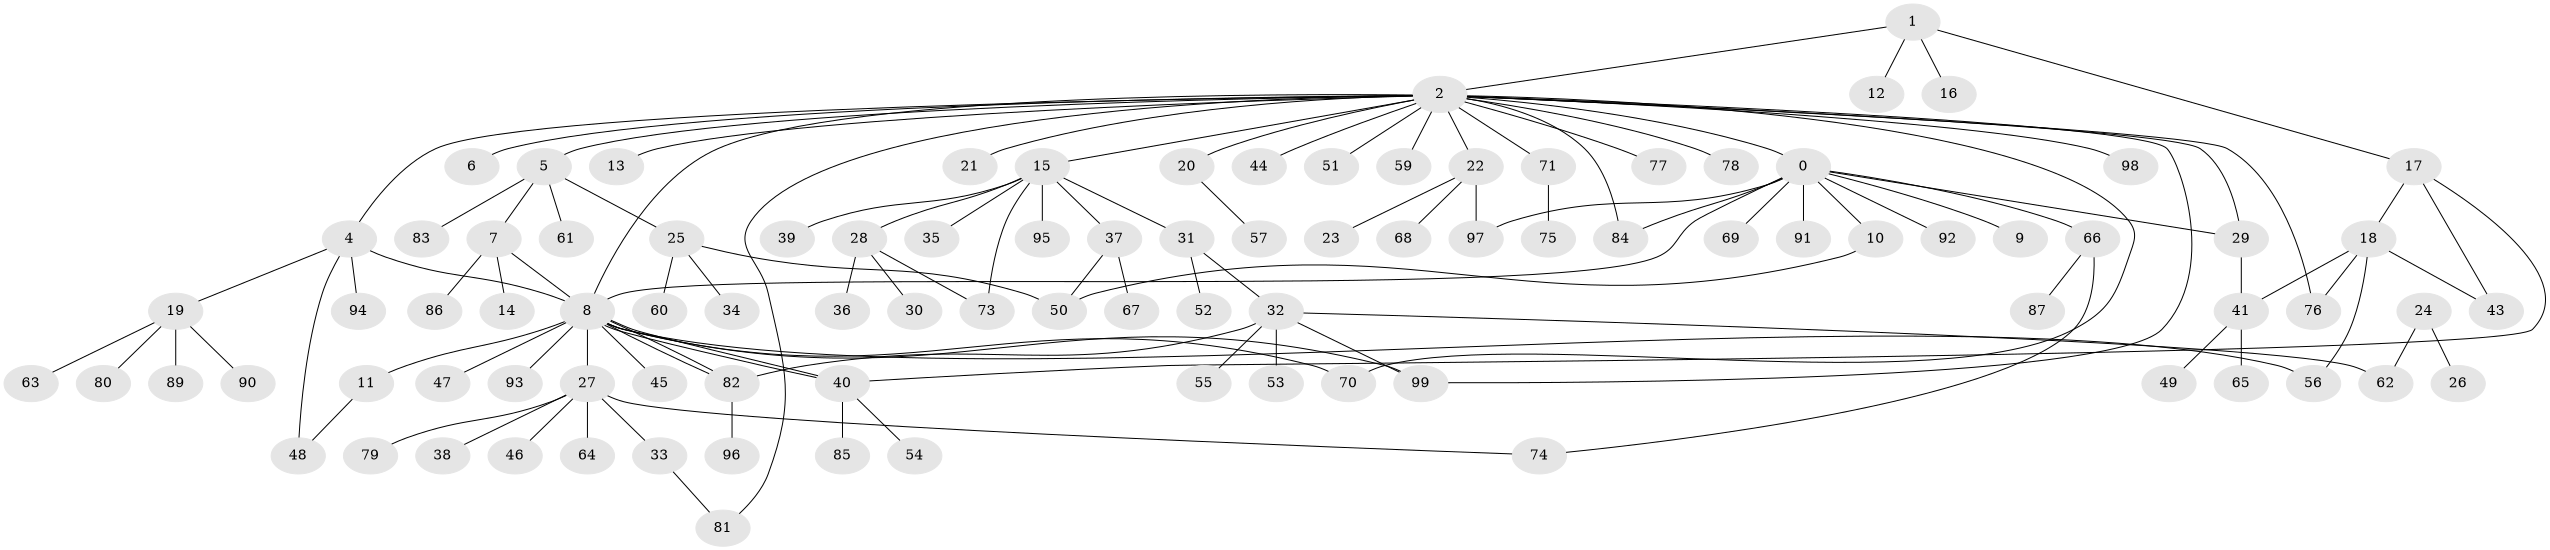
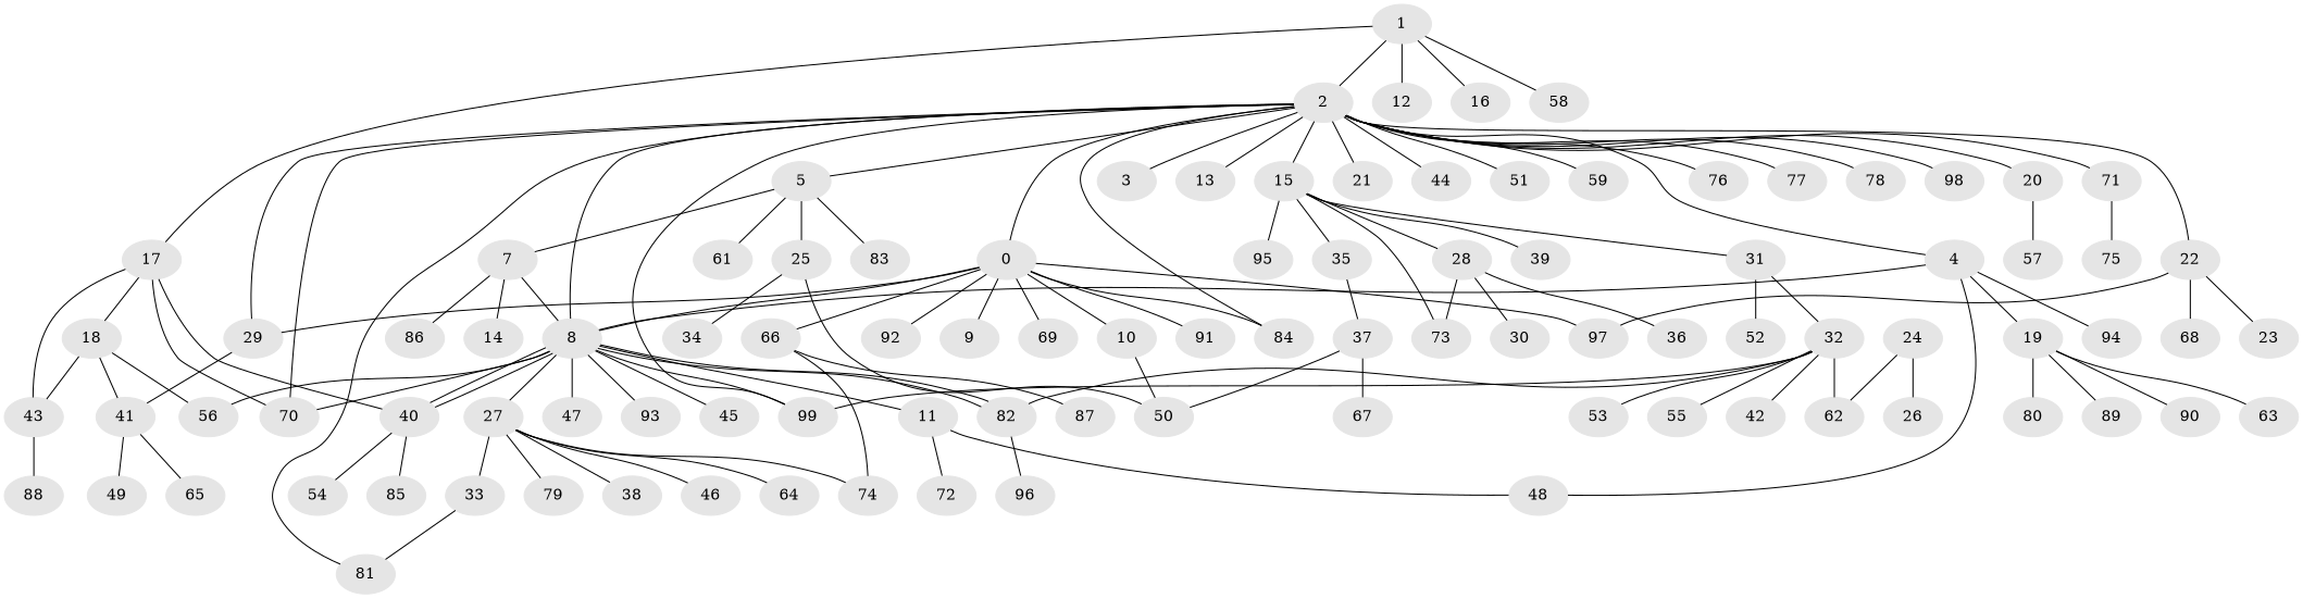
  graph {
    node [color=gray90 style=filled]
    1
    2
    12
    16
    17
+   58
    n7 [label=0]
    4
    5
-   6
+   6 [label=3]
    8
    13
    15
    20
    21
    22
    29
    44
    51
    59
    70
    71
    76
    77
    78
    81
    84
    98
    99
    40
    18
    43
    9
    10
    66
    69
    91
    92
    97
    19
    48
    94
    7
    25
    61
    83
    11
    27
    45
    47
    56
    82
    93
    28
    31
    35
    37
    39
    73
    95
    57
    23
    68
    24
    26
    62
    41
    75
    50
    74
    87
    63
    80
    89
    90
    14
    86
    34
-   60
+   72
    33
    38
    46
    64
    79
    54
    85
    96
    30
    36
    32
    52
    67
+   88
    49
    65
+   42
    53
    55
    1 -- 2
    1 -- 12
    1 -- 16
    1 -- 17
+   1 -- 58
    2 -- n7
    2 -- 4
    2 -- 5
    2 -- 6
    2 -- 8
    2 -- 13
    2 -- 15
    2 -- 20
    2 -- 21
    2 -- 22
    2 -- 29
    2 -- 44
    2 -- 51
    2 -- 59
    2 -- 70
    2 -- 71
    2 -- 76
    2 -- 77
    2 -- 78
    2 -- 81
    2 -- 84
    2 -- 98
    2 -- 99
+   17 -- 70
    17 -- 40
    17 -- 18
    17 -- 43
    n7 -- 8
    n7 -- 29
    n7 -- 84
    n7 -- 9
    n7 -- 10
    n7 -- 66
    n7 -- 69
    n7 -- 91
    n7 -- 92
    n7 -- 97
    4 -- 8
    4 -- 19
    4 -- 48
    4 -- 94
    5 -- 7
    5 -- 25
    5 -- 61
    5 -- 83
    8 -- 70
    8 -- 99
    8 -- 40
    8 -- 40
    8 -- 11
    8 -- 27
    8 -- 45
    8 -- 47
    8 -- 56
    8 -- 82
    8 -- 82
    8 -- 93
    15 -- 28
    15 -- 31
    15 -- 35
-   15 -- 37
+   35 -- 37
    15 -- 39
    15 -- 73
    15 -- 95
    20 -- 57
    22 -- 97
    22 -- 23
    22 -- 68
    29 -- 41
    71 -- 75
    40 -- 54
    40 -- 85
-   18 -- 76
    18 -- 43
    18 -- 56
    18 -- 41
+   43 -- 88
    10 -- 50
    66 -- 74
    66 -- 87
    19 -- 63
    19 -- 80
    19 -- 89
    19 -- 90
    7 -- 8
    7 -- 14
    7 -- 86
    25 -- 50
    25 -- 34
-   25 -- 60
    11 -- 48
+   11 -- 72
    27 -- 74
    27 -- 33
    27 -- 38
    27 -- 46
    27 -- 64
    27 -- 79
    82 -- 96
    28 -- 73
    28 -- 30
    28 -- 36
    31 -- 32
    31 -- 52
    37 -- 50
    37 -- 67
    24 -- 26
    24 -- 62
    41 -- 49
    41 -- 65
    33 -- 81
    32 -- 99
    32 -- 82
    32 -- 62
+   32 -- 42
    32 -- 53
    32 -- 55
  }
